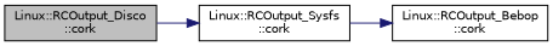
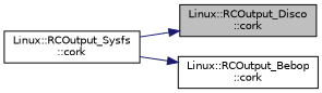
  digraph {
    rankdir=LR
    node [color=black fillcolor=white fontname=Helvetica fontsize=10 shape=record style=filled]
    edge [color=midnightblue fontname=Helvetica fontsize=10 labelfontname=Helvetica labelfontsize=10 style=solid]
    n1 [fillcolor=grey75 fontcolor=black height=0.2 label="Linux::RCOutput_Disco\l::cork" width=0.4]
    n2 [height=0.2 label="Linux::RCOutput_Sysfs\l::cork" width=0.4]
    n3 [height=0.2 label="Linux::RCOutput_Bebop\l::cork" width=0.4]
-   n1 -> n2
+   n2 -> n1
    n2 -> n3
  }
